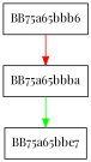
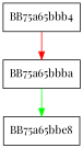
  digraph {
    fontname="Playfair Display"
    splines=ortho
    node [fontname="Playfair Display" shape=box]
    edge [fontname="Playfair Display"]
-   BB75a65bbb4 [label=BB75a65bbb6]
+   BB75a65bbb4
    BB75a65bbba
-   BB75a65bbe8 [label=BB75a65bbe7]
+   BB75a65bbe8
    BB75a65bbb4 -> BB75a65bbba [color=red]
    BB75a65bbba -> BB75a65bbe8 [color=green]
  }
